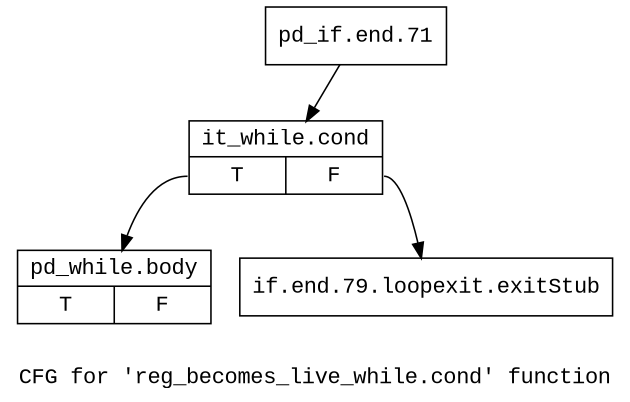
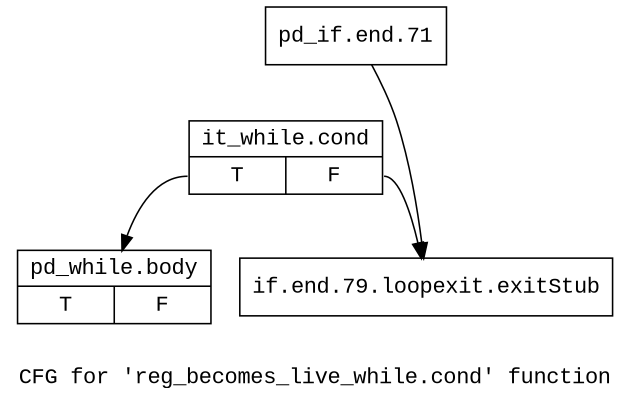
  digraph {
    fontname="Liberation Mono"
    label="CFG for 'reg_becomes_live_while.cond' function"
    node [fontname="Liberation Mono" shape=record]
    edge [fontname="Liberation Mono"]
    n1 [label="{it_while.cond|{<s0>T|<s1>F}}"]
    n2 [label="{if.end.79.loopexit.exitStub}"]
    n3 [label="{pd_while.body|{<s0>T|<s1>F}}"]
    n4 [label="{pd_if.end.71}"]
    n1 -> n2 [tailport=s1]
    n1 -> n3 [tailport=s0]
-   n4 -> n1
+   n4 -> n2
  }
